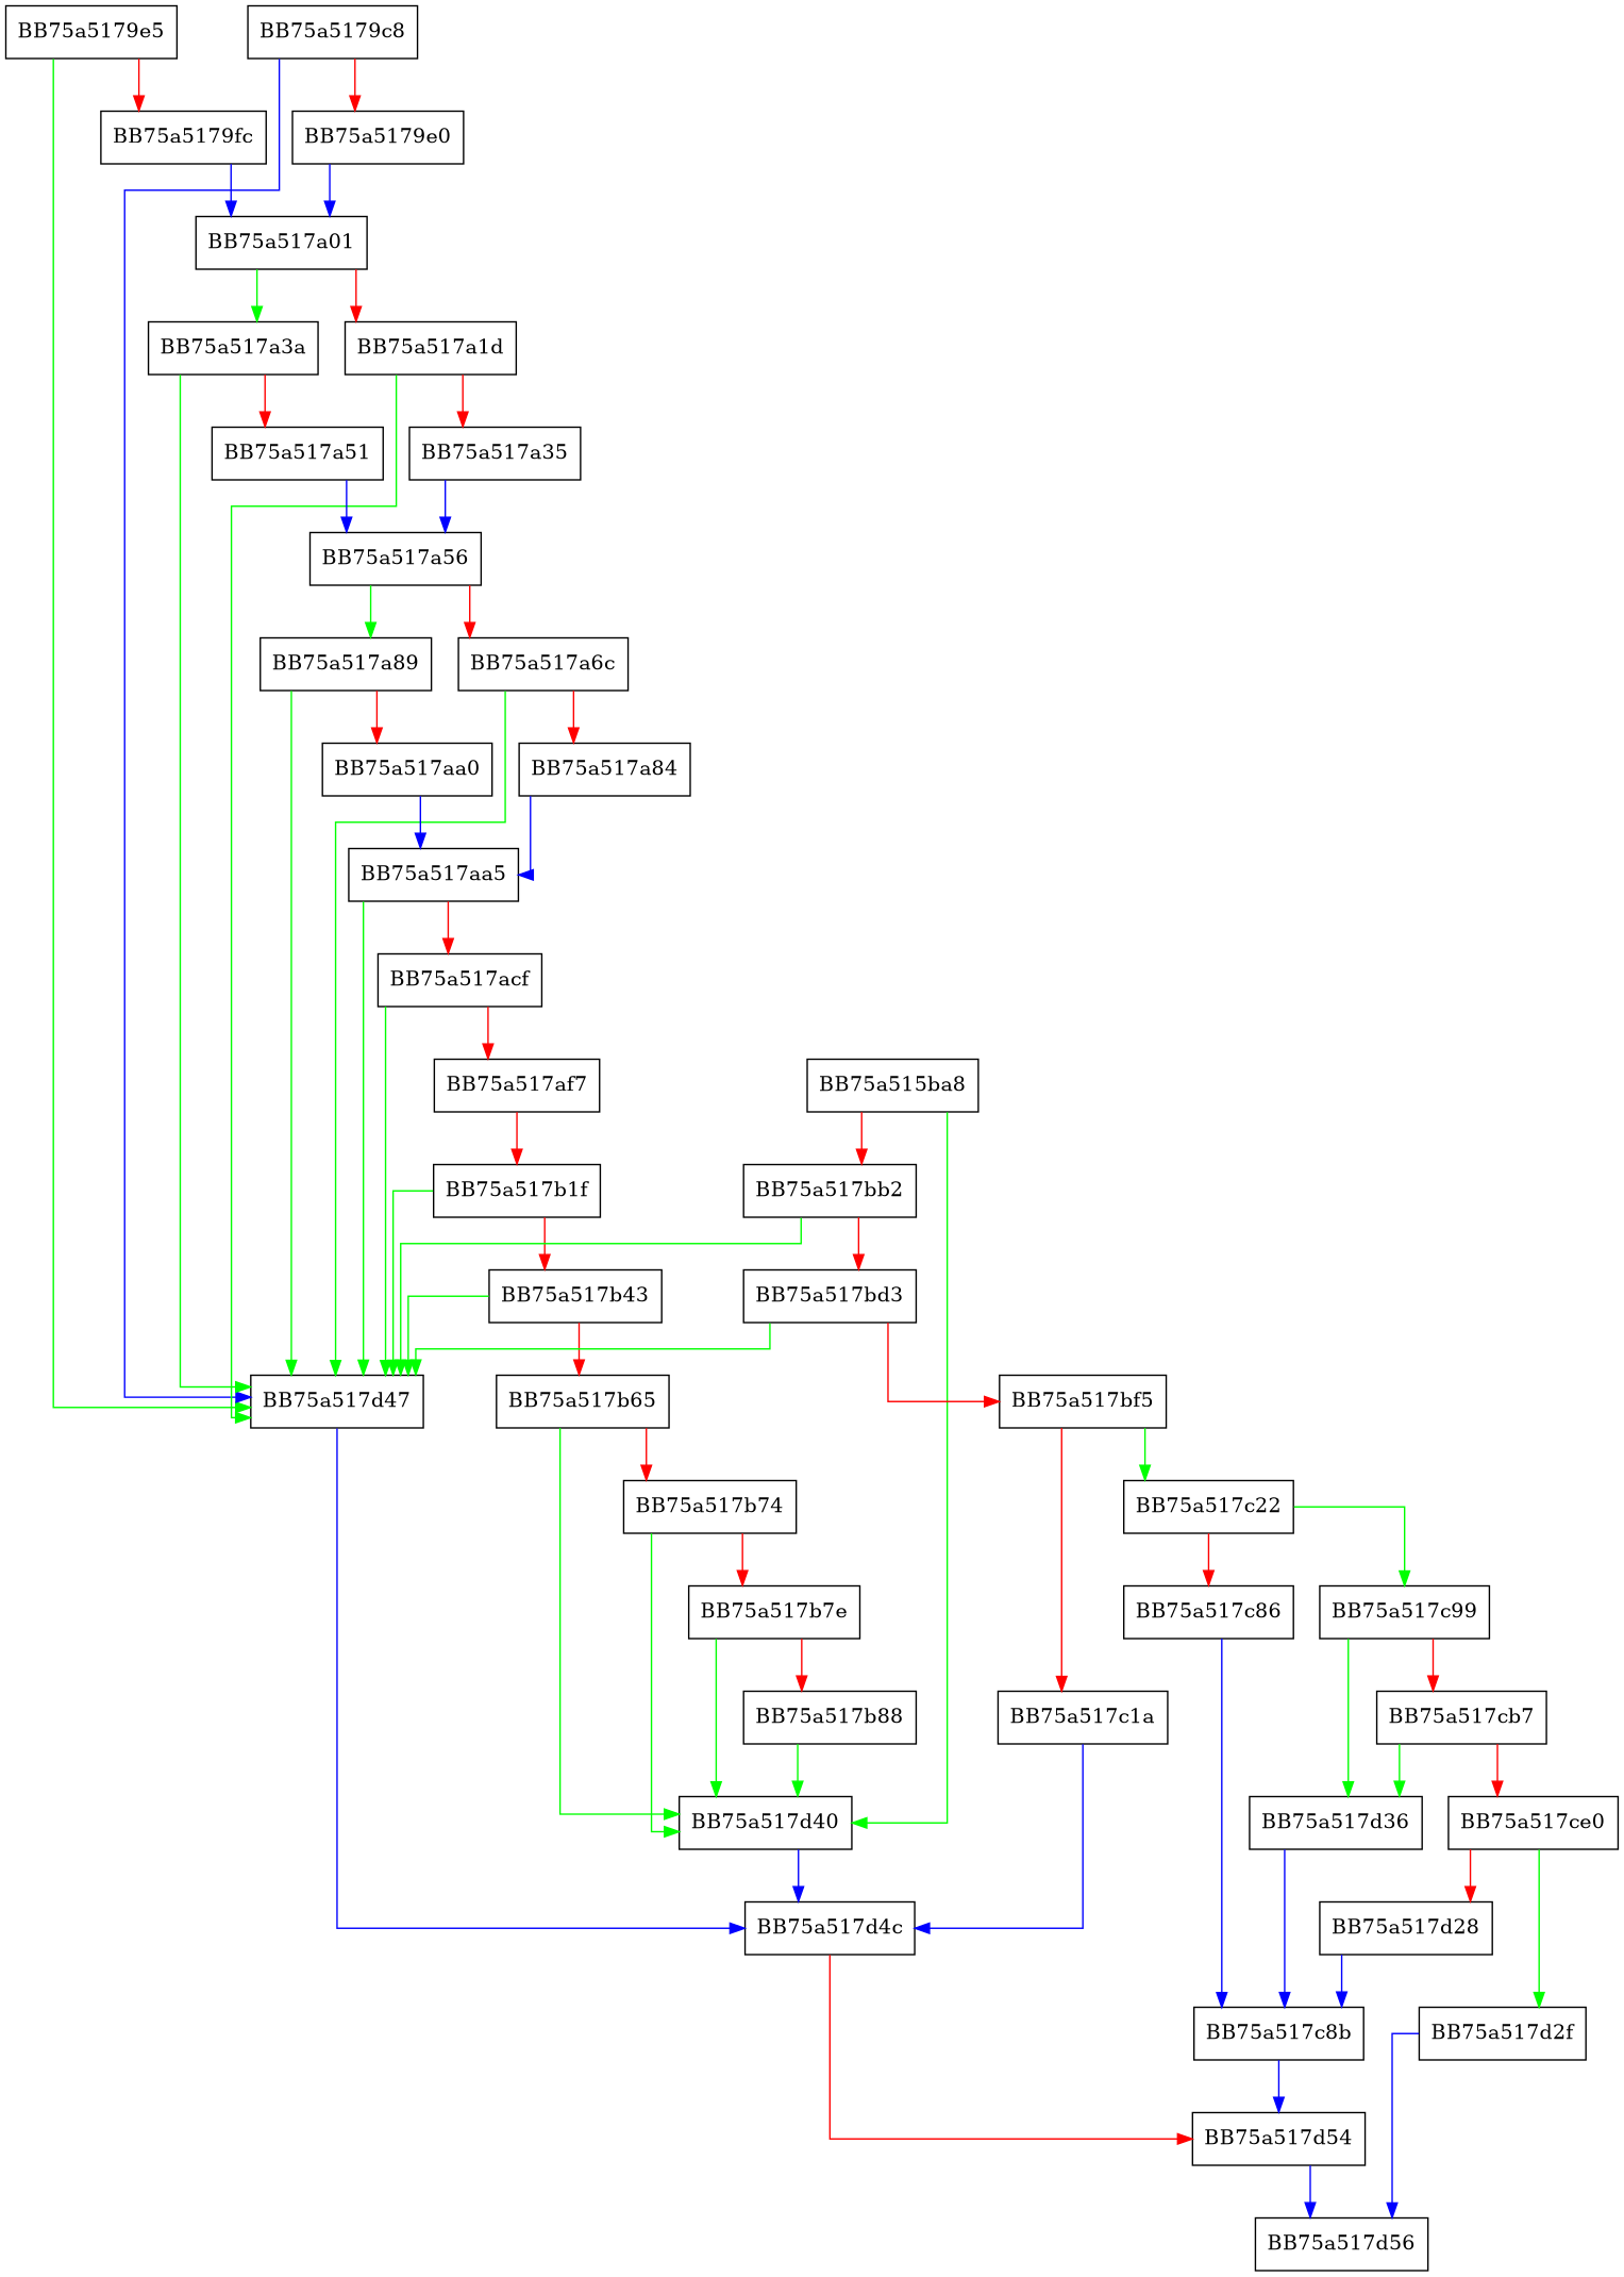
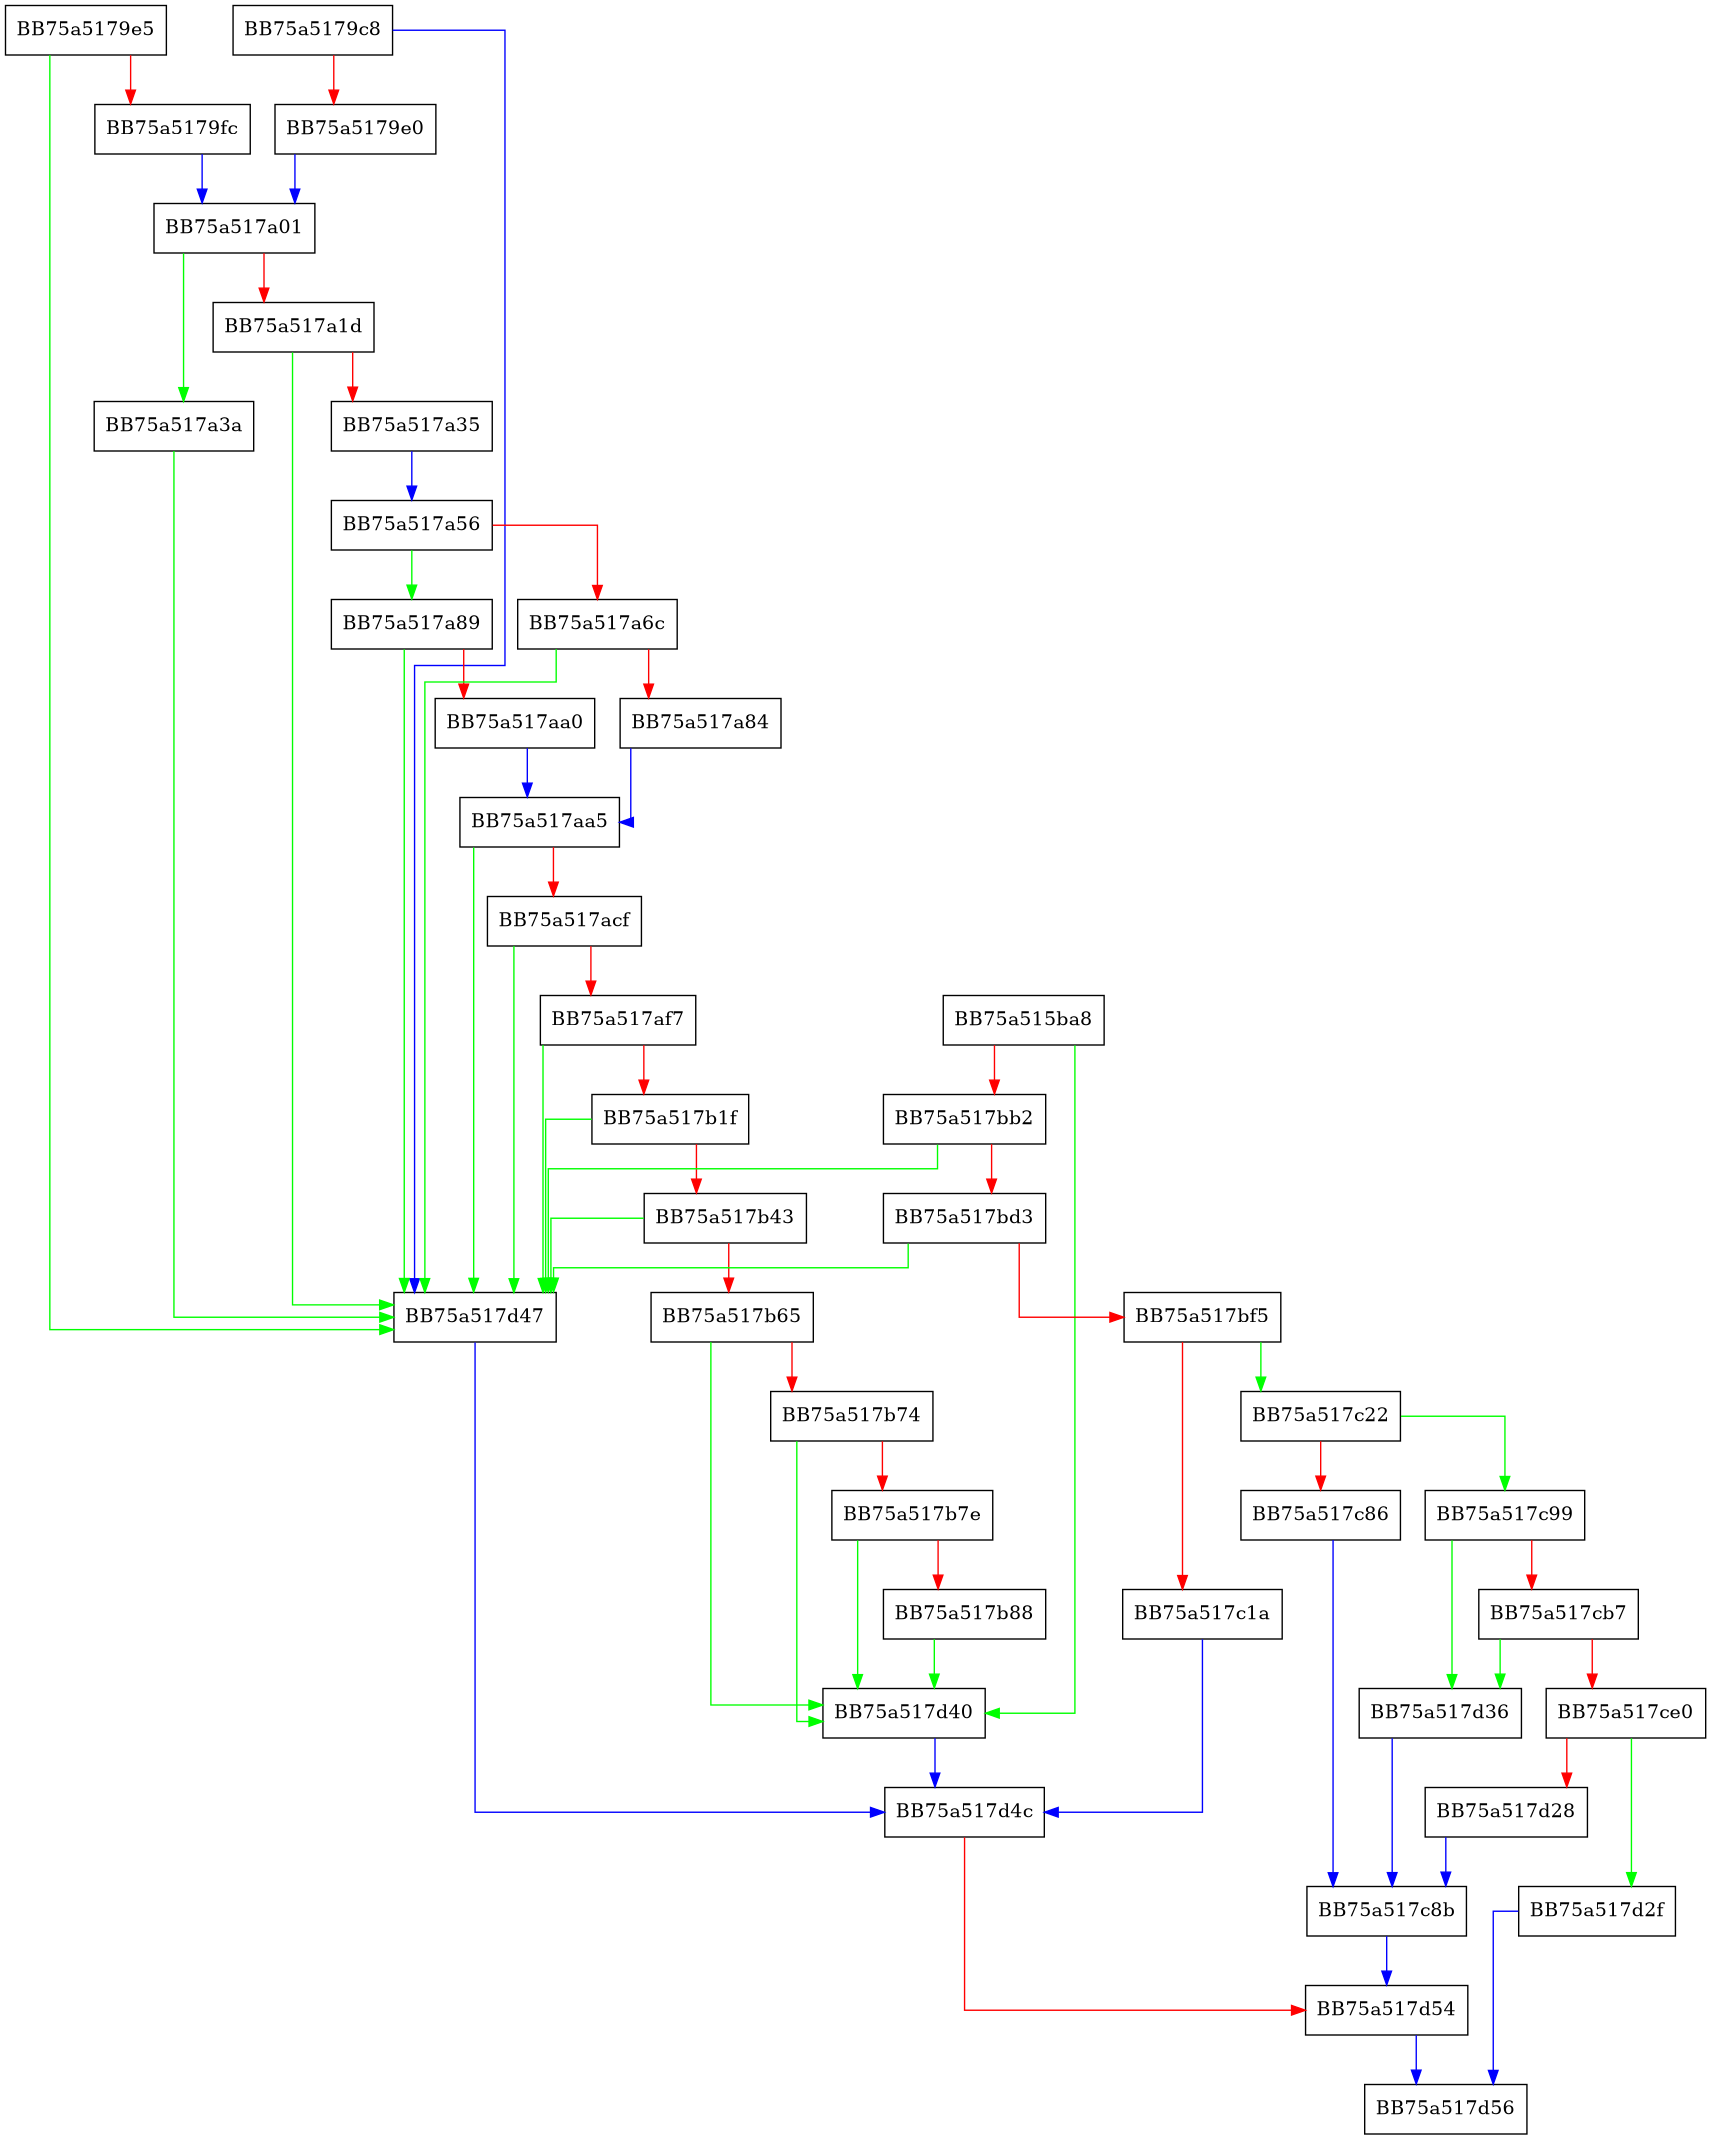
  digraph {
    splines=ortho
    node [shape=box]
    edge [color=red]
    BB75a5179e5
    BB75a517d47
    BB75a5179fc
    BB75a5179c8
    BB75a5179e0
    BB75a517d4c
    BB75a517a01
    BB75a517d54
    BB75a517a3a
    BB75a517a1d
-   BB75a517a51
    BB75a517a35
    BB75a517a56
    BB75a517a89
    BB75a517a6c
    BB75a517aa0
    BB75a517a84
    BB75a517aa5
    BB75a517acf
    BB75a517af7
    BB75a517b1f
    BB75a517b43
    BB75a517b65
    BB75a517d40
    BB75a517b74
    BB75a517b7e
    BB75a517b88
    n28 [label=BB75a515ba8]
    BB75a517bb2
    BB75a517bd3
    BB75a517bf5
    BB75a517c22
    BB75a517c1a
    BB75a517c99
    BB75a517c86
    BB75a517d36
    BB75a517cb7
    BB75a517c8b
    BB75a517d56
    BB75a517ce0
    BB75a517d2f
    BB75a517d28
    BB75a5179e5 -> BB75a517d47 [color=green]
    BB75a5179e5 -> BB75a5179fc
    BB75a517d47 -> BB75a517d4c [color=blue]
    BB75a5179fc -> BB75a517a01 [color=blue]
    BB75a5179c8 -> BB75a517d47 [color=blue]
    BB75a5179c8 -> BB75a5179e0
    BB75a5179e0 -> BB75a517a01 [color=blue]
    BB75a517d4c -> BB75a517d54
    BB75a517a01 -> BB75a517a3a [color=green]
    BB75a517a01 -> BB75a517a1d
    BB75a517d54 -> BB75a517d56 [color=blue]
    BB75a517a3a -> BB75a517d47 [color=green]
-   BB75a517a3a -> BB75a517a51
    BB75a517a1d -> BB75a517d47 [color=green]
    BB75a517a1d -> BB75a517a35
-   BB75a517a51 -> BB75a517a56 [color=blue]
    BB75a517a35 -> BB75a517a56 [color=blue]
    BB75a517a56 -> BB75a517a89 [color=green]
    BB75a517a56 -> BB75a517a6c
    BB75a517a89 -> BB75a517d47 [color=green]
    BB75a517a89 -> BB75a517aa0
    BB75a517a6c -> BB75a517d47 [color=green]
    BB75a517a6c -> BB75a517a84
    BB75a517aa0 -> BB75a517aa5 [color=blue]
    BB75a517a84 -> BB75a517aa5 [color=blue]
    BB75a517aa5 -> BB75a517d47 [color=green]
    BB75a517aa5 -> BB75a517acf
    BB75a517acf -> BB75a517d47 [color=green]
    BB75a517acf -> BB75a517af7
+   BB75a517af7 -> BB75a517d47 [color=green]
    BB75a517af7 -> BB75a517b1f
    BB75a517b1f -> BB75a517d47 [color=green]
    BB75a517b1f -> BB75a517b43
    BB75a517b43 -> BB75a517d47 [color=green]
    BB75a517b43 -> BB75a517b65
    BB75a517b65 -> BB75a517d40 [color=green]
    BB75a517b65 -> BB75a517b74
    BB75a517d40 -> BB75a517d4c [color=blue]
    BB75a517b74 -> BB75a517d40 [color=green]
    BB75a517b74 -> BB75a517b7e
    BB75a517b7e -> BB75a517d40 [color=green]
    BB75a517b7e -> BB75a517b88
    BB75a517b88 -> BB75a517d40 [color=green]
    n28 -> BB75a517d40 [color=green]
    n28 -> BB75a517bb2
    BB75a517bb2 -> BB75a517d47 [color=green]
    BB75a517bb2 -> BB75a517bd3
    BB75a517bd3 -> BB75a517d47 [color=green]
    BB75a517bd3 -> BB75a517bf5
    BB75a517bf5 -> BB75a517c22 [color=green]
    BB75a517bf5 -> BB75a517c1a
    BB75a517c22 -> BB75a517c99 [color=green]
    BB75a517c22 -> BB75a517c86
    BB75a517c1a -> BB75a517d4c [color=blue]
    BB75a517c99 -> BB75a517d36 [color=green]
    BB75a517c99 -> BB75a517cb7
    BB75a517c86 -> BB75a517c8b [color=blue]
    BB75a517d36 -> BB75a517c8b [color=blue]
    BB75a517cb7 -> BB75a517d36 [color=green]
    BB75a517cb7 -> BB75a517ce0
    BB75a517c8b -> BB75a517d54 [color=blue]
    BB75a517ce0 -> BB75a517d2f [color=green]
    BB75a517ce0 -> BB75a517d28
    BB75a517d2f -> BB75a517d56 [color=blue]
    BB75a517d28 -> BB75a517c8b [color=blue]
  }
